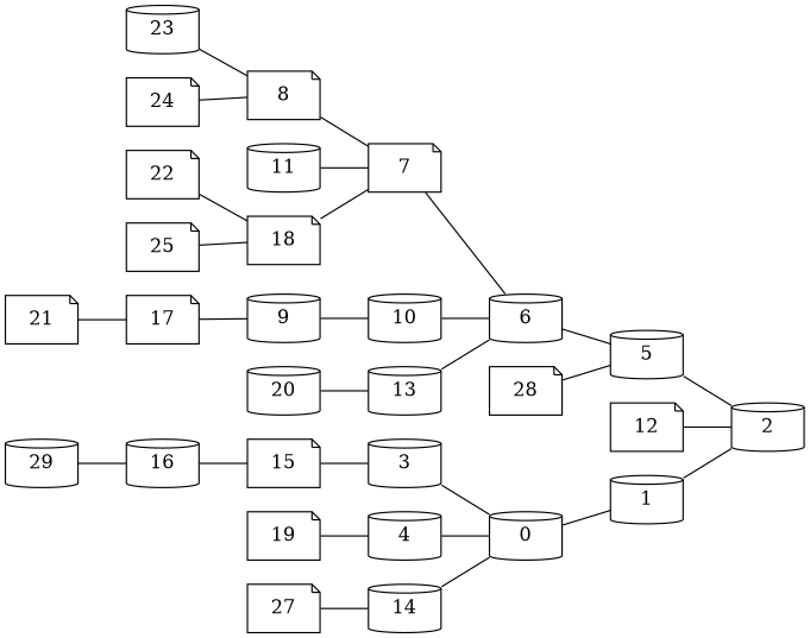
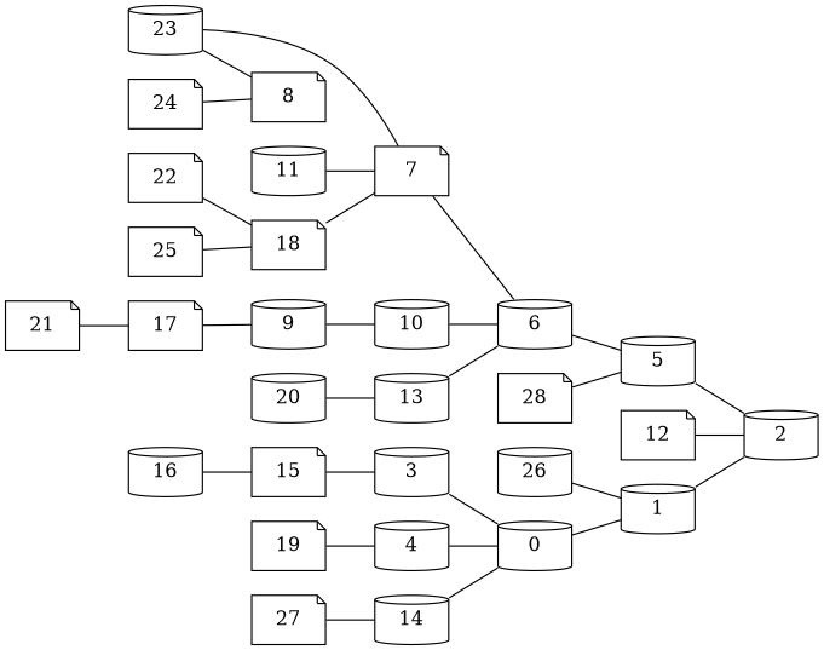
  graph {
    rankdir=LR
    node [shape=cylinder]
    0
    1
    2
    3
    4
    5
    6
    7 [shape=note]
    8 [shape=note]
    9
    10
    11
    12 [shape=note]
    13
    14
    15 [shape=note]
    16
    17 [shape=note]
    18 [shape=note]
    19 [shape=note]
    20
    21 [shape=note]
    22 [shape=note]
    23
    24 [shape=note]
    25 [shape=note]
+   26
    27 [shape=note]
    28 [shape=note]
-   29
    0 -- 1
    1 -- 2
    3 -- 0
    4 -- 0
    5 -- 2
    6 -- 5
    7 -- 6
-   8 -- 7
+   23 -- 7
    9 -- 10
    10 -- 6
    11 -- 7
    12 -- 2
    13 -- 6
    14 -- 0
    15 -- 3
    16 -- 15
    17 -- 9
    18 -- 7
    19 -- 4
    20 -- 13
    21 -- 17
    22 -- 18
    23 -- 8
    24 -- 8
    25 -- 18
+   26 -- 1
    27 -- 14
    28 -- 5
-   29 -- 16
  }
